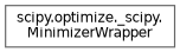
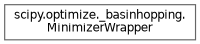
  digraph {
    rankdir=LR
-   n1 [color=grey40 fillcolor=white fontname=Helvetica fontsize=10 height=0.2 label="scipy.optimize._scipy.\lMinimizerWrapper" shape=box style=filled width=0.4]
+   n1 [color=grey40 fillcolor=white fontname=Helvetica fontsize=10 height=0.2 label="scipy.optimize._basinhopping.\lMinimizerWrapper" shape=box style=filled width=0.4]
  }
